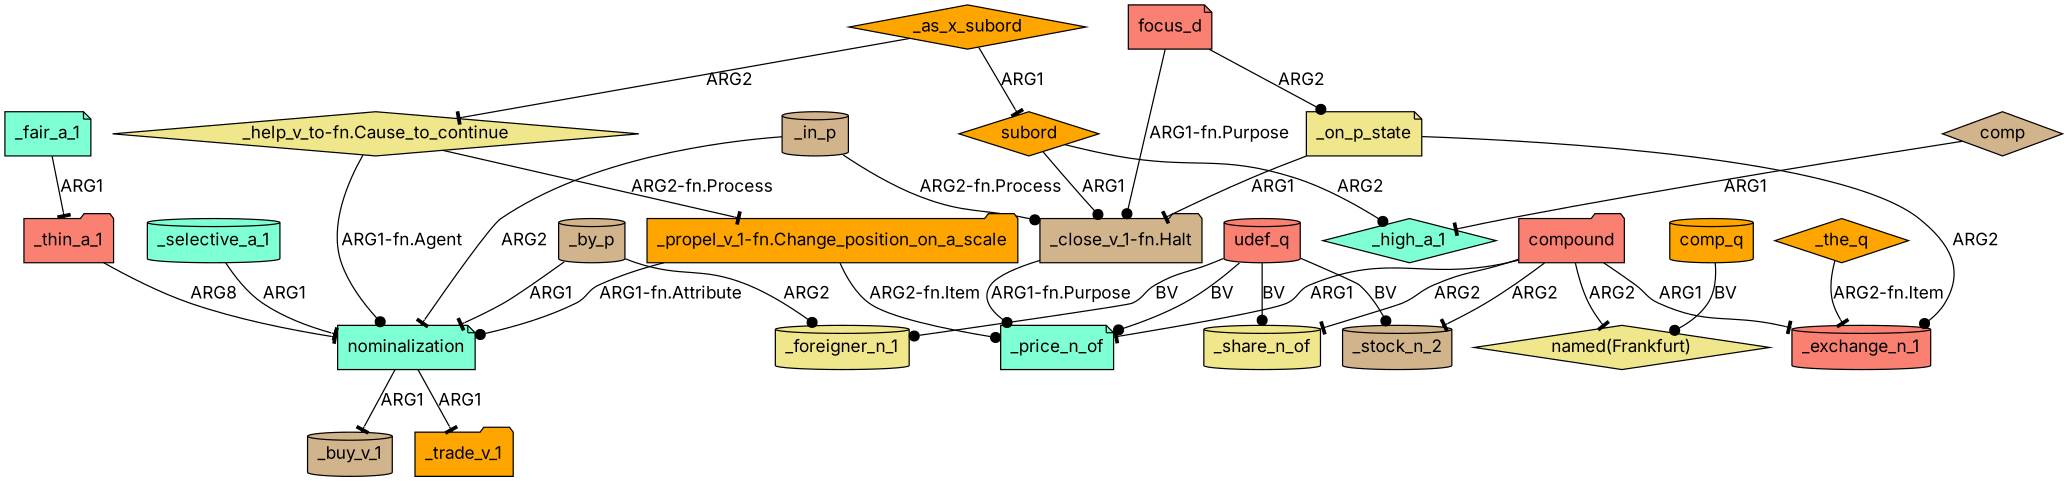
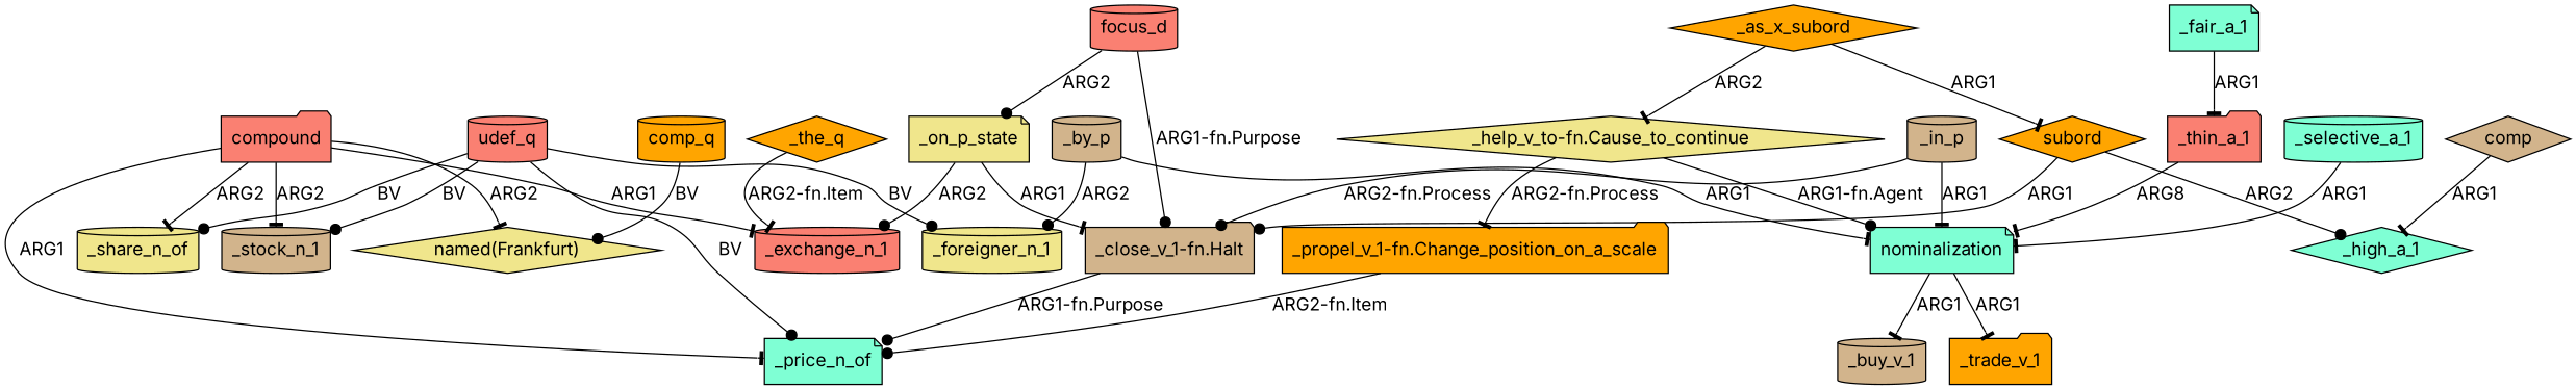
  digraph {
    fontname=Inter
    node [fillcolor=tan fontname=Inter shape=cylinder style=filled]
    edge [arrowhead=tee fontname=Inter]
    nominalization [fillcolor=aquamarine shape=note]
    _buy_v_1
    _trade_v_1 [fillcolor=orange shape=folder]
    n4 [fillcolor=orange label=comp_q]
    "named(Frankfurt)" [fillcolor=khaki shape=diamond]
-   focus_d [fillcolor=salmon shape=note]
+   focus_d [fillcolor=salmon]
    "_close_v_1-fn.Halt" [shape=folder]
    _on_p_state [fillcolor=khaki shape=note]
    _price_n_of [fillcolor=aquamarine shape=note]
    _exchange_n_1 [fillcolor=salmon]
    _by_p
    _foreigner_n_1 [fillcolor=khaki]
    udef_q [fillcolor=salmon]
-   _stock_n_1 [label=_stock_n_2]
+   _stock_n_1
    _share_n_of [fillcolor=khaki]
    _in_p
    compound [fillcolor=salmon shape=folder]
    _fair_a_1 [fillcolor=aquamarine shape=note]
    _thin_a_1 [fillcolor=salmon shape=folder]
    subord [fillcolor=orange shape=diamond]
    _high_a_1 [fillcolor=aquamarine shape=diamond]
    _selective_a_1 [fillcolor=aquamarine]
    _as_x_subord [fillcolor=orange shape=diamond]
    "_help_v_to-fn.Cause_to_continue" [fillcolor=khaki shape=diamond]
    "_propel_v_1-fn.Change_position_on_a_scale" [fillcolor=orange shape=folder]
    comp [shape=diamond]
    _the_q [fillcolor=orange shape=diamond]
    nominalization -> _buy_v_1 [label=ARG1]
    nominalization -> _trade_v_1 [label=ARG1]
    n4 -> "named(Frankfurt)" [arrowhead=dot label=BV]
    focus_d -> "_close_v_1-fn.Halt" [arrowhead=dot label="ARG1-fn.Purpose"]
    focus_d -> _on_p_state [arrowhead=dot label=ARG2]
    "_close_v_1-fn.Halt" -> _price_n_of [arrowhead=dot label="ARG1-fn.Purpose"]
    _on_p_state -> "_close_v_1-fn.Halt" [label=ARG1]
    _on_p_state -> _exchange_n_1 [arrowhead=dot label=ARG2]
    _by_p -> nominalization [label=ARG1]
    _by_p -> _foreigner_n_1 [arrowhead=dot label=ARG2]
    udef_q -> _price_n_of [arrowhead=dot label=BV]
    udef_q -> _foreigner_n_1 [arrowhead=dot label=BV]
    udef_q -> _stock_n_1 [arrowhead=dot label=BV]
    udef_q -> _share_n_of [arrowhead=dot label=BV]
-   _in_p -> nominalization [label=ARG2]
+   _in_p -> nominalization [label=ARG1]
    _in_p -> "_close_v_1-fn.Halt" [arrowhead=dot label="ARG2-fn.Process"]
    compound -> "named(Frankfurt)" [label=ARG2]
    compound -> _price_n_of [label=ARG1]
    compound -> _exchange_n_1 [label=ARG1]
    compound -> _stock_n_1 [label=ARG2]
    compound -> _share_n_of [label=ARG2]
    _fair_a_1 -> _thin_a_1 [label=ARG1]
    _thin_a_1 -> nominalization [label=ARG8]
    subord -> "_close_v_1-fn.Halt" [arrowhead=dot label=ARG1]
    subord -> _high_a_1 [arrowhead=dot label=ARG2]
    _selective_a_1 -> nominalization [label=ARG1]
    _as_x_subord -> subord [label=ARG1]
    _as_x_subord -> "_help_v_to-fn.Cause_to_continue" [label=ARG2]
    "_help_v_to-fn.Cause_to_continue" -> nominalization [arrowhead=dot label="ARG1-fn.Agent"]
    "_help_v_to-fn.Cause_to_continue" -> "_propel_v_1-fn.Change_position_on_a_scale" [label="ARG2-fn.Process"]
-   "_propel_v_1-fn.Change_position_on_a_scale" -> nominalization [arrowhead=dot label="ARG1-fn.Attribute"]
    "_propel_v_1-fn.Change_position_on_a_scale" -> _price_n_of [arrowhead=dot label="ARG2-fn.Item"]
    comp -> _high_a_1 [label=ARG1]
    _the_q -> _exchange_n_1 [label="ARG2-fn.Item"]
  }
